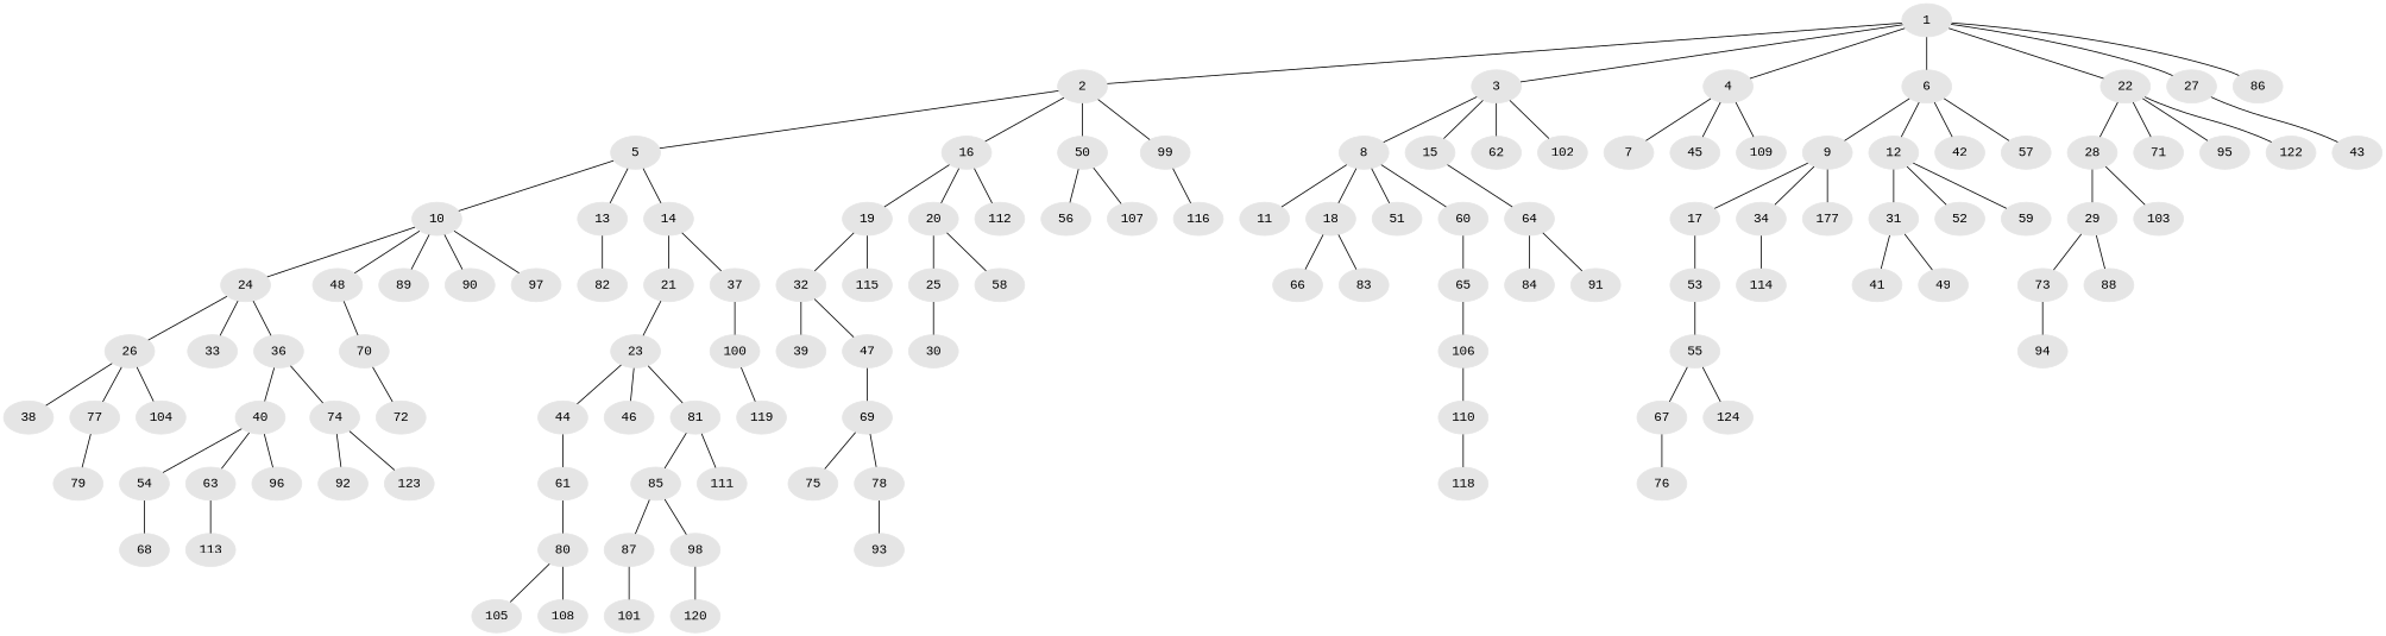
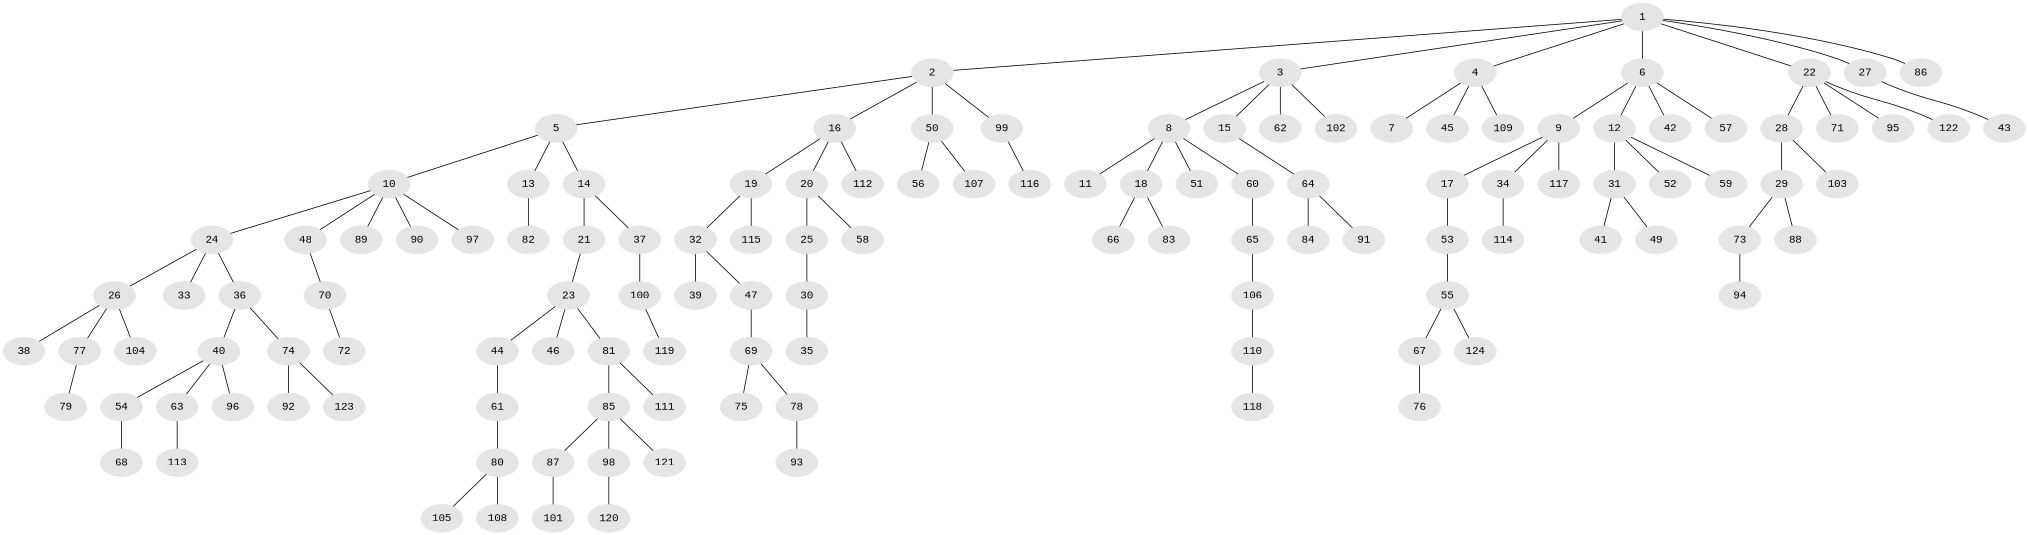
  graph {
    fontname="Liberation Mono"
    node [color=gray90 fontname="Liberation Mono" style=filled]
    edge [fontname="Liberation Mono"]
    1
    2
    3
    4
    6
    22
    27
    86
    5
    16
    50
    99
    8
    15
    62
    102
    7
    45
    109
    9
    12
    42
    57
    28
    71
    95
    122
    43
    10
    13
    14
    19
    20
    112
    56
    107
    116
    11
    18
    51
    60
    64
    24
    48
    89
    90
    97
    82
    21
    37
    17
    34
-   117 [label=177]
+   117
    31
    52
    59
    66
    83
    65
    53
    114
    26
    33
    36
    70
    41
    49
    23
    100
    84
    91
    32
    115
    25
    58
    55
    39
    47
    30
    44
    46
    81
    29
    103
    61
    85
    111
    38
    77
    104
    40
    74
+   35
    79
    73
    88
    94
    69
    54
    63
    96
    92
    123
    119
    68
    113
    80
    75
    78
    72
    67
    124
    76
    106
    105
    108
    110
    93
    87
    98
+   121
    101
    120
    118
    1 -- 2
    1 -- 3
    1 -- 4
    1 -- 6
    1 -- 22
    1 -- 27
    1 -- 86
    2 -- 5
    2 -- 16
    2 -- 50
    2 -- 99
    3 -- 8
    3 -- 15
    3 -- 62
    3 -- 102
    4 -- 7
    4 -- 45
    4 -- 109
    6 -- 9
    6 -- 12
    6 -- 42
    6 -- 57
    22 -- 28
    22 -- 71
    22 -- 95
    22 -- 122
    27 -- 43
    5 -- 10
    5 -- 13
    5 -- 14
    16 -- 19
    16 -- 20
    16 -- 112
    50 -- 56
    50 -- 107
    99 -- 116
    8 -- 11
    8 -- 18
    8 -- 51
    8 -- 60
    15 -- 64
    9 -- 17
    9 -- 34
    9 -- 117
    12 -- 31
    12 -- 52
    12 -- 59
    28 -- 29
    28 -- 103
    10 -- 24
    10 -- 48
    10 -- 89
    10 -- 90
    10 -- 97
    13 -- 82
    14 -- 21
    14 -- 37
    19 -- 32
    19 -- 115
    20 -- 25
    20 -- 58
    18 -- 66
    18 -- 83
    60 -- 65
    64 -- 84
    64 -- 91
    24 -- 26
    24 -- 33
    24 -- 36
    48 -- 70
    21 -- 23
    37 -- 100
    17 -- 53
    34 -- 114
    31 -- 41
    31 -- 49
    65 -- 106
    53 -- 55
    26 -- 38
    26 -- 77
    26 -- 104
    36 -- 40
    36 -- 74
    70 -- 72
    23 -- 44
    23 -- 46
    23 -- 81
    100 -- 119
    32 -- 39
    32 -- 47
    25 -- 30
    55 -- 67
    55 -- 124
    47 -- 69
+   30 -- 35
    44 -- 61
    81 -- 85
    81 -- 111
    29 -- 73
    29 -- 88
    61 -- 80
    85 -- 87
    85 -- 98
+   85 -- 121
    77 -- 79
    40 -- 54
    40 -- 63
    40 -- 96
    74 -- 92
    74 -- 123
    73 -- 94
    69 -- 75
    69 -- 78
    54 -- 68
    63 -- 113
    80 -- 105
    80 -- 108
    78 -- 93
    67 -- 76
    106 -- 110
    110 -- 118
    87 -- 101
    98 -- 120
  }
